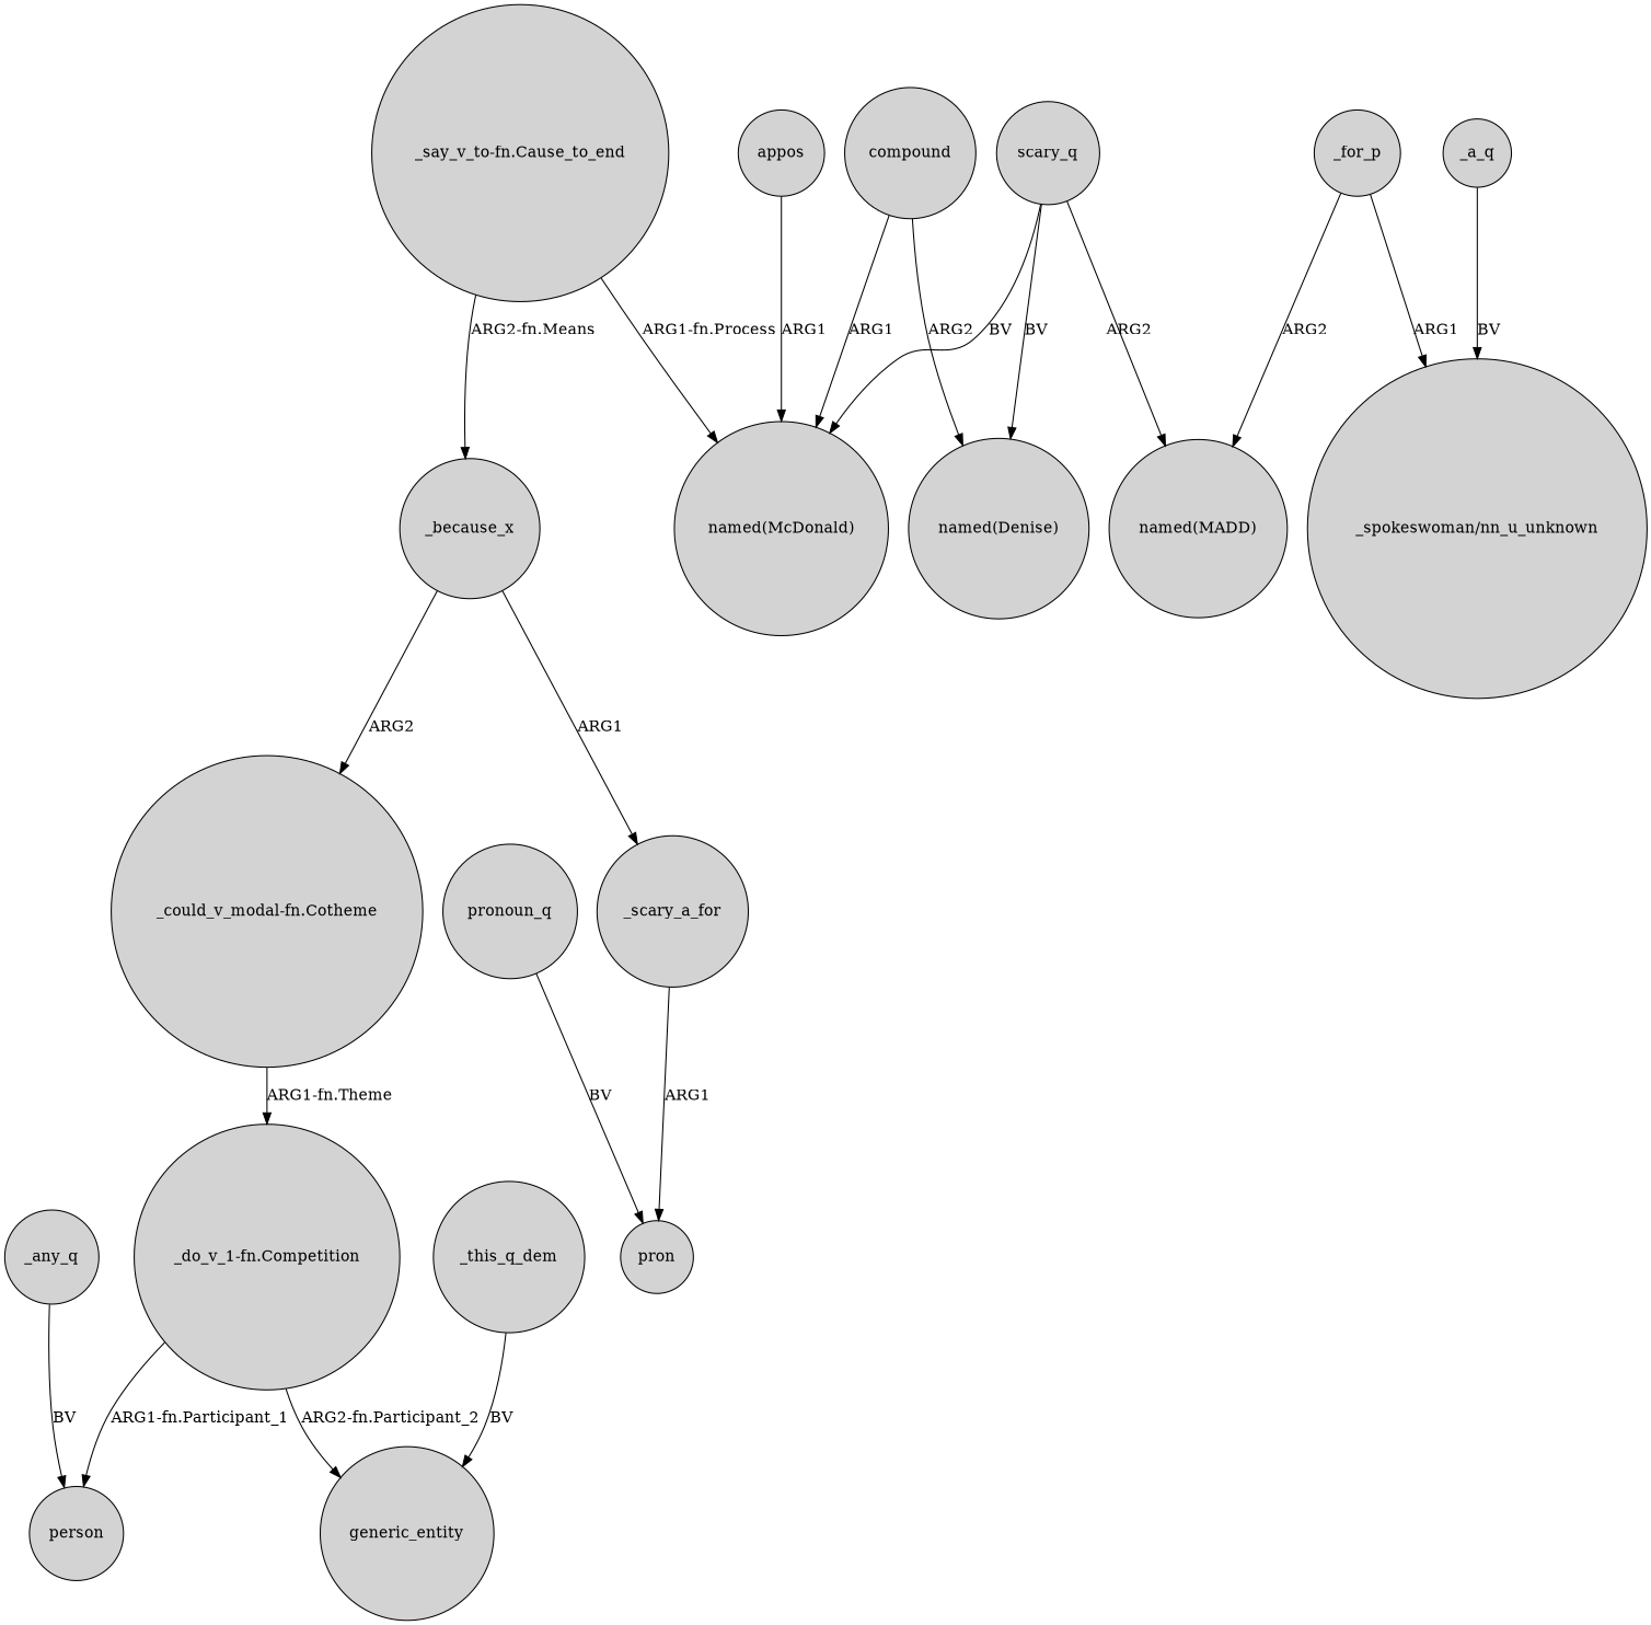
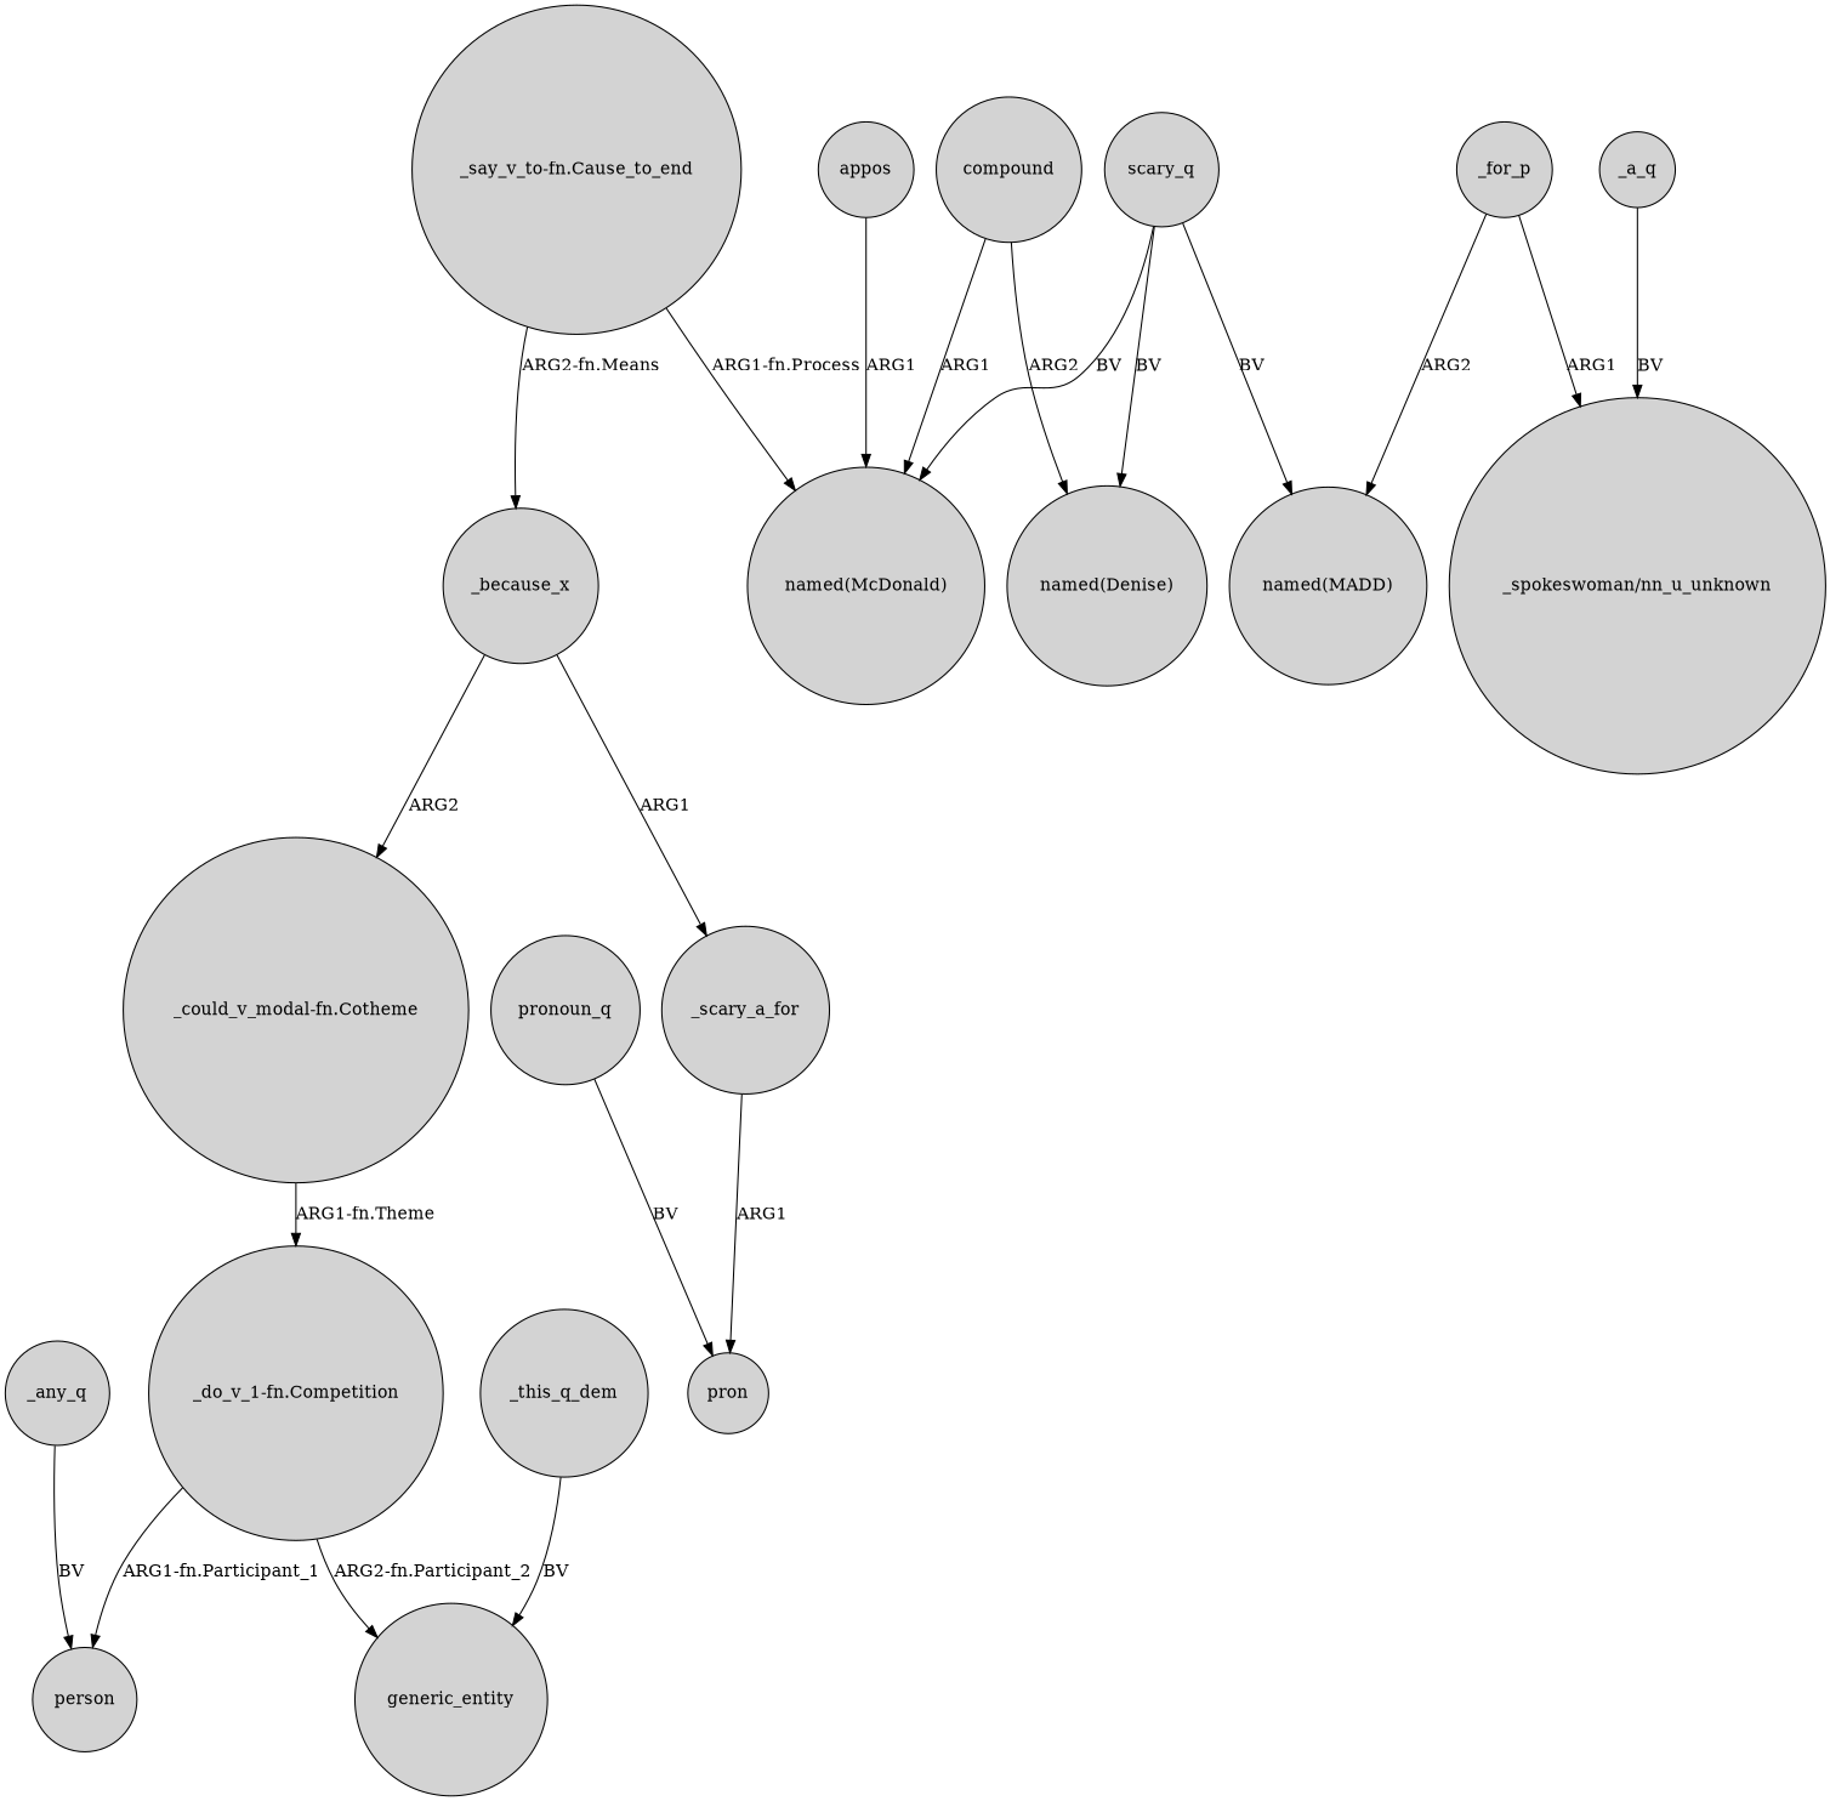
  digraph {
    node [shape=circle style=filled]
    "_say_v_to-fn.Cause_to_end"
    _because_x
    "named(McDonald)"
    "_could_v_modal-fn.Cotheme"
    _scary_a_for
    "_do_v_1-fn.Competition"
    pron
    _a_q
    "_spokeswoman/nn_u_unknown"
    person
    generic_entity
    _any_q
    n13 [label=scary_q]
    "named(MADD)"
    "named(Denise)"
    _for_p
    pronoun_q
    appos
    _this_q_dem
    compound
    "_say_v_to-fn.Cause_to_end" -> _because_x [label="ARG2-fn.Means"]
    "_say_v_to-fn.Cause_to_end" -> "named(McDonald)" [label="ARG1-fn.Process"]
    _because_x -> "_could_v_modal-fn.Cotheme" [label=ARG2]
    _because_x -> _scary_a_for [label=ARG1]
    "_could_v_modal-fn.Cotheme" -> "_do_v_1-fn.Competition" [label="ARG1-fn.Theme"]
    _scary_a_for -> pron [label=ARG1]
    "_do_v_1-fn.Competition" -> person [label="ARG1-fn.Participant_1"]
    "_do_v_1-fn.Competition" -> generic_entity [label="ARG2-fn.Participant_2"]
    _a_q -> "_spokeswoman/nn_u_unknown" [label=BV]
    _any_q -> person [label=BV]
    n13 -> "named(McDonald)" [label=BV]
-   n13 -> "named(MADD)" [label=ARG2]
+   n13 -> "named(MADD)" [label=BV]
    n13 -> "named(Denise)" [label=BV]
    _for_p -> "_spokeswoman/nn_u_unknown" [label=ARG1]
    _for_p -> "named(MADD)" [label=ARG2]
    pronoun_q -> pron [label=BV]
    appos -> "named(McDonald)" [label=ARG1]
    _this_q_dem -> generic_entity [label=BV]
    compound -> "named(McDonald)" [label=ARG1]
    compound -> "named(Denise)" [label=ARG2]
  }
